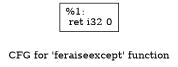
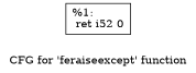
  digraph {
    label="CFG for 'feraiseexcept' function"
    rankdir=LR
-   n1 [label="{%1:\l  ret i32 0\l}" shape=record]
+   n1 [label="{%1:\l  ret i52 0\l}" shape=record]
  }
